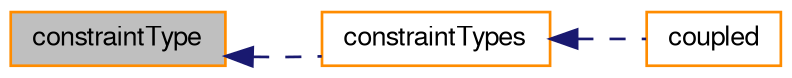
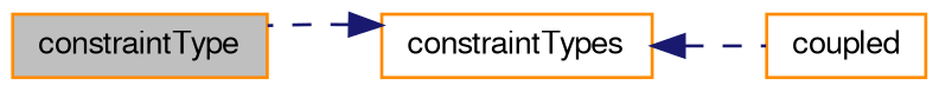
  digraph {
    rankdir=LR
    node [color=darkorange fontname=FreeSans fontsize=10 shape=record]
    edge [color=midnightblue dir=back fontname=FreeSans fontsize=10 labelfontname=FreeSans labelfontsize=10 style=dashed]
    n1 [fillcolor=grey75 fontcolor=black height=0.2 label=constraintType style=filled width=0.4]
    n2 [height=0.2 label=constraintTypes width=0.4]
    n3 [height=0.2 label=coupled width=0.4]
-   n1 -> n2
+   n2 -> n1
    n2 -> n3
  }
